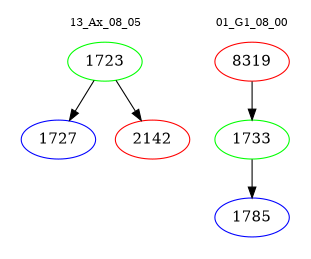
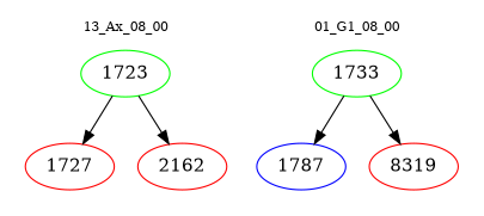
  digraph {
    node [color=green]
    edge [color=black]
    n1 [label=1723]
-   n2 [color=blue label=1727]
-   n3 [color=red label=2142]
+   n2 [color=red label=1727]
+   n3 [color=red label=2162]
    n4 [label=1733]
-   n5 [color=blue label=1785]
+   n5 [color=blue label=1787]
    n6 [color=red label=8319]
    subgraph cluster_1 {
      color=white
      fontsize=10
-     label="13_Ax_08_05"
+     label="13_Ax_08_00"
      n1
      n2
      n3
    }
    subgraph cluster_2 {
      color=white
      fontsize=10
      label="01_G1_08_00"
      n4
      n5
      n6
    }
    n1 -> n2
    n1 -> n3
    n4 -> n5
-   n6 -> n4
+   n4 -> n6
  }
